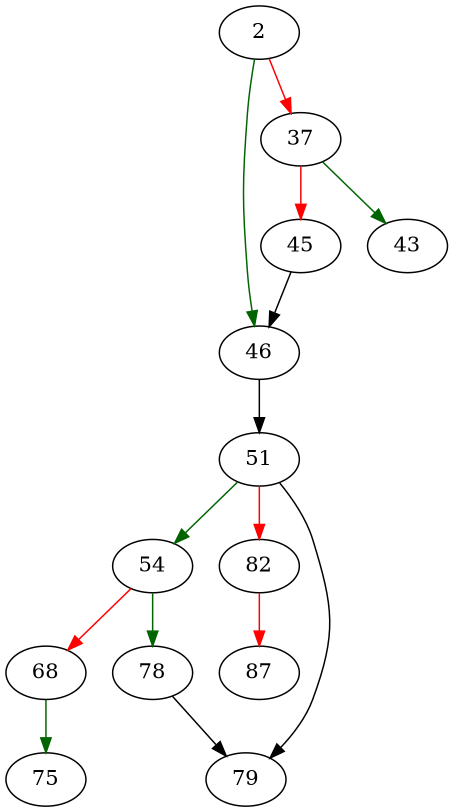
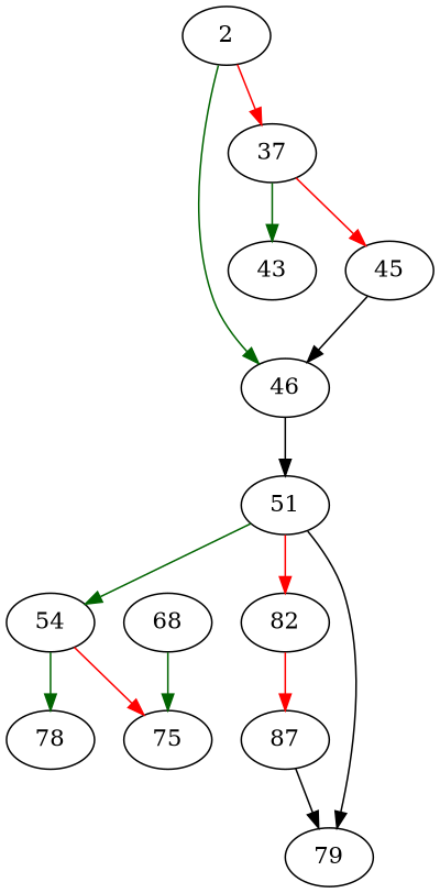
  strict digraph {
    edge [color=darkgreen cond=true]
    2 [entry=true]
    46
    37
    51
    43
    45
    54
    82
    79
    78
    68
    87
    75
    2 -> 46
    2 -> 37 [color=red cond=false]
    46 -> 51 [color="" cond=""]
    37 -> 43
    37 -> 45 [color=red cond=false]
    51 -> 54
    51 -> 82 [color=red cond=false]
    51 -> 79 [color="" cond=""]
    45 -> 46 [color="" cond=""]
    54 -> 78
-   54 -> 68 [color=red cond=false]
+   54 -> 75 [color=red cond=false]
    82 -> 87 [color=red cond=false]
-   78 -> 79 [color="" cond=""]
+   87 -> 79 [color="" cond=""]
    68 -> 75
  }
